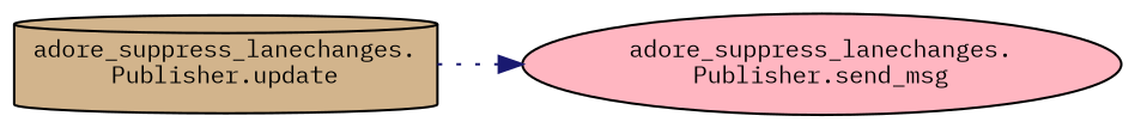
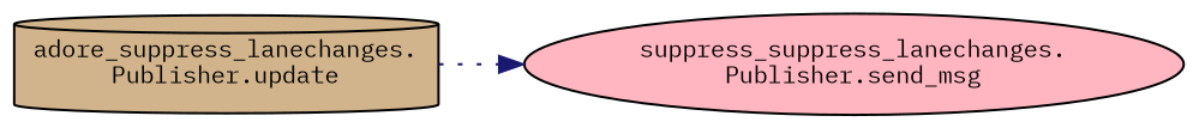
  digraph {
    rankdir=LR
    fontname="IBM Plex Mono"
    node [color=black fontname="IBM Plex Mono" fontsize=10 style=filled]
    n1 [fillcolor=tan fontcolor=black height=0.2 label="adore_suppress_lanechanges.\lPublisher.update" shape=cylinder width=0.4]
-   n2 [fillcolor=lightpink height=0.2 label="adore_suppress_lanechanges.\lPublisher.send_msg" shape=ellipse width=0.4]
+   n2 [fillcolor=lightpink height=0.2 label="suppress_suppress_lanechanges.\lPublisher.send_msg" shape=ellipse width=0.4]
    n1 -> n2 [color=midnightblue fontname="IBM Plex Mono" fontsize=10 labelfontname=Helvetica labelfontsize=10 style=dotted arrowhead=normal]
  }
